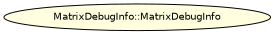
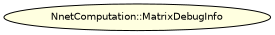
  digraph {
    rankdir=LR
-   n1 [color=black fillcolor=lightyellow fontname=Helvetica fontsize=10 height=0.2 label="MatrixDebugInfo::MatrixDebugInfo" shape=ellipse style=filled width=0.4]
+   n1 [color=black fillcolor=lightyellow fontname=Helvetica fontsize=10 height=0.2 label="NnetComputation::MatrixDebugInfo" shape=ellipse style=filled width=0.4]
  }
